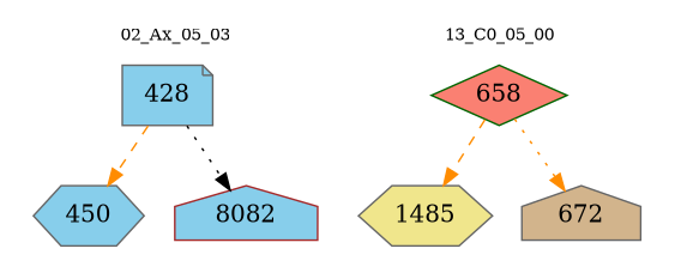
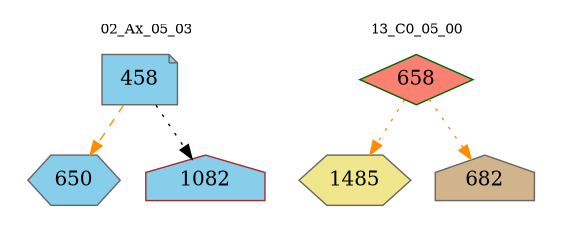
  digraph {
    node [color=gray40 fillcolor=skyblue shape=hexagon style=filled]
    edge [color=darkorange style=dashed]
-   n1 [label=428 shape=note]
-   n2 [label=450]
-   n3 [color=brown label=8082 shape=house]
+   n1 [label=458 shape=note]
+   n2 [label=650]
+   n3 [color=brown label=1082 shape=house]
    n4 [color=darkgreen fillcolor=salmon label=658 shape=diamond]
    n5 [fillcolor=khaki label=1485]
-   n6 [fillcolor=tan label=672 shape=house]
+   n6 [fillcolor=tan label=682 shape=house]
    subgraph cluster_1 {
      color=white
      fontsize=10
      label="02_Ax_05_03"
      n1
      n2
      n3
    }
    subgraph cluster_2 {
      color=white
      fontsize=10
      label="13_C0_05_00"
      n4
      n5
      n6
    }
    n1 -> n2
    n1 -> n3 [color=black style=dotted]
-   n4 -> n5
+   n4 -> n5 [style=dotted]
    n4 -> n6 [style=dotted]
  }
